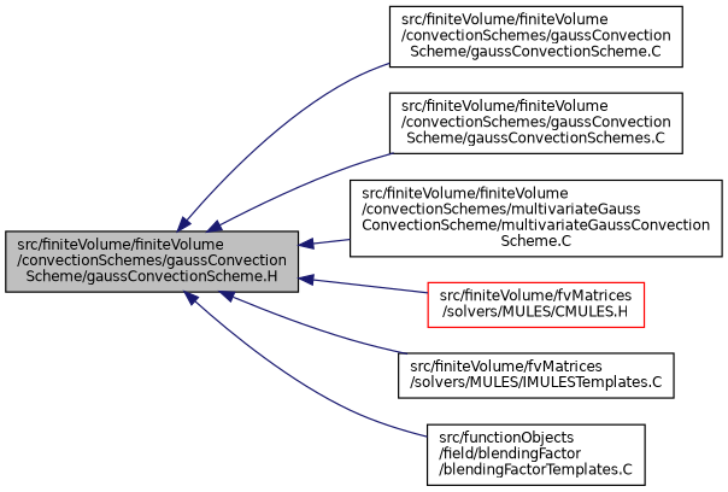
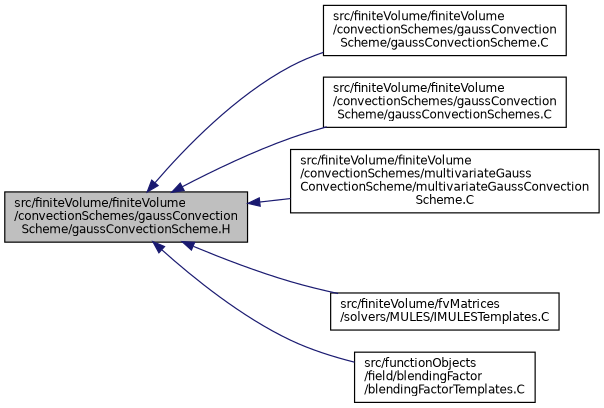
  digraph {
    rankdir=LR
    node [color=black fontname=Helvetica fontsize=10 shape=record]
    edge [color=midnightblue dir=back fontname=Helvetica fontsize=10 labelfontname=Helvetica labelfontsize=10 style=solid]
    n1 [fillcolor=grey75 fontcolor=black height=0.2 label="src/finiteVolume/finiteVolume\l/convectionSchemes/gaussConvection\lScheme/gaussConvectionScheme.H" style=filled width=0.4]
    n2 [height=0.2 label="src/finiteVolume/finiteVolume\l/convectionSchemes/gaussConvection\lScheme/gaussConvectionScheme.C" width=0.4]
    n3 [height=0.2 label="src/finiteVolume/finiteVolume\l/convectionSchemes/gaussConvection\lScheme/gaussConvectionSchemes.C" width=0.4]
    n4 [height=0.2 label="src/finiteVolume/finiteVolume\l/convectionSchemes/multivariateGauss\lConvectionScheme/multivariateGaussConvection\lScheme.C" width=0.4]
-   n5 [color=red height=0.2 label="src/finiteVolume/fvMatrices\l/solvers/MULES/CMULES.H" width=0.4]
    n6 [height=0.2 label="src/finiteVolume/fvMatrices\l/solvers/MULES/IMULESTemplates.C" width=0.4]
    n7 [height=0.2 label="src/functionObjects\l/field/blendingFactor\l/blendingFactorTemplates.C" width=0.4]
    n1 -> n2
    n1 -> n3
    n1 -> n4
-   n1 -> n5
    n1 -> n6
    n1 -> n7
  }
